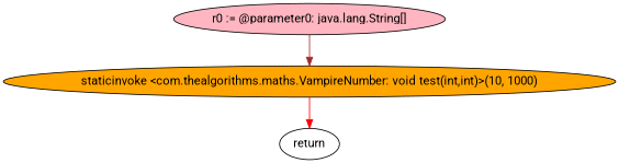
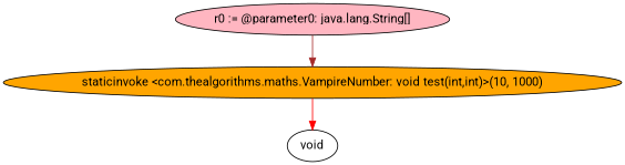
  digraph {
    fontname=Roboto
    node [style=filled fontname=Roboto]
    edge [fontname=Roboto]
    "r0 := @parameter0: java.lang.String[]" [fillcolor=lightpink]
    "staticinvoke <com.thealgorithms.maths.VampireNumber: void test(int,int)>(10, 1000)" [fillcolor=orange]
-   return [fillcolor=white]
+   return [fillcolor=white label=void]
    "r0 := @parameter0: java.lang.String[]" -> "staticinvoke <com.thealgorithms.maths.VampireNumber: void test(int,int)>(10, 1000)" [color=brown]
    "staticinvoke <com.thealgorithms.maths.VampireNumber: void test(int,int)>(10, 1000)" -> return [color=red]
  }
